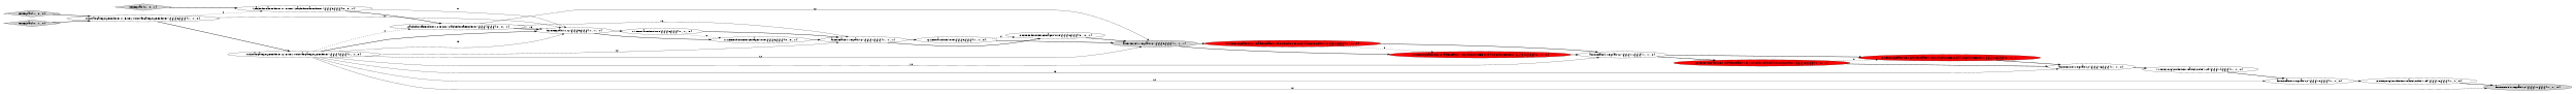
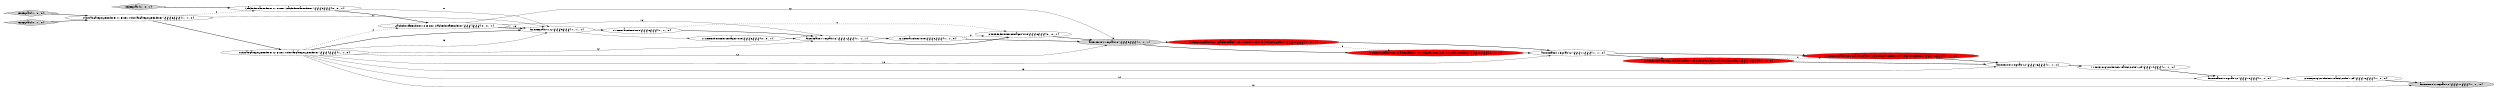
  digraph {
    rankdir=LR
    node [fillcolor=white shape=ellipse style=filled]
    edge [style=bold]
    n1 [fillcolor=lightgray label="testEquals['1', '0', '0']" shape=diamond]
    n2 [label="MinMaxCategoryRenderer r1 = new MinMaxCategoryRenderer()@@@3@@@['1', '1', '0']"]
    n3 [label="StackedAreaRenderer r1 = new StackedAreaRenderer()@@@3@@@['0', '0', '1']"]
    n4 [label="assertEquals(r1,r2)@@@5@@@['1', '1', '1']"]
    n5 [label="MinMaxCategoryRenderer r2 = new MinMaxCategoryRenderer()@@@4@@@['1', '1', '0']"]
    n6 [fillcolor=red label="r1.setGroupPaint(new GradientPaint(1.0f,2.0f,Color.red,3.0f,4.0f,Color.yellow))@@@10@@@['1', '0', '0']"]
    n7 [fillcolor=red label="r1.setGroupPaint(new GradientPaint(1.0f,2.0f,Color.RED,3.0f,4.0f,Color.YELLOW))@@@10@@@['0', '1', '0']"]
    n8 [label="assertFalse(r1.equals(r2))@@@11@@@['1', '1', '0']"]
    n9 [fillcolor=red label="r2.setGroupPaint(new GradientPaint(1.0f,2.0f,Color.RED,3.0f,4.0f,Color.YELLOW))@@@12@@@['0', '1', '0']"]
    n10 [fillcolor=red label="r2.setGroupPaint(new GradientPaint(1.0f,2.0f,Color.red,3.0f,4.0f,Color.yellow))@@@12@@@['1', '0', '0']"]
    n11 [label="r1.setDrawLines(true)@@@6@@@['1', '1', '0']"]
    n12 [label="assertFalse(r1.equals(r2))@@@7@@@['1', '1', '1']"]
    n13 [label="r1.setRenderAsPercentages(true)@@@6@@@['0', '0', '1']"]
    n14 [label="r2.setRenderAsPercentages(true)@@@8@@@['0', '0', '1']"]
    n15 [label="r2.setDrawLines(true)@@@8@@@['1', '1', '0']"]
    n16 [fillcolor=lightgray label="testEquals['0', '0', '1']" shape=diamond]
    n17 [label="StackedAreaRenderer r2 = new StackedAreaRenderer()@@@4@@@['0', '0', '1']"]
    n18 [label="assertTrue(r1.equals(r2))@@@13@@@['1', '1', '0']"]
    n19 [label="r1.setGroupStroke(new BasicStroke(1.2f))@@@14@@@['1', '1', '0']"]
    n20 [label="assertFalse(r1.equals(r2))@@@15@@@['1', '1', '0']"]
    n21 [fillcolor=lightgray label="assertTrue(r1.equals(r2))@@@9@@@['1', '1', '1']"]
    n22 [fillcolor=lightgray label="assertTrue(r1.equals(r2))@@@17@@@['1', '1', '0']"]
    n23 [label="r2.setGroupStroke(new BasicStroke(1.2f))@@@16@@@['1', '1', '0']"]
    n24 [fillcolor=lightgray label="testEquals['0', '1', '0']" shape=diamond]
    n1 -> n2
    n2 -> n3 [label=0 style=dashed]
    n2 -> n4 [label=r1 style=solid]
    n2 -> n5
    n3 -> n4 [label=r1 style=solid]
    n3 -> n17
    n4 -> n11
-   n4 -> n13
+   n4 -> n13 [style=solid]
    n5 -> n4
    n5 -> n4 [label=r2 style=solid]
    n5 -> n8 [label=r2 style=solid]
    n5 -> n12 [label=r2 style=solid]
    n5 -> n17 [label=0 style=dashed]
    n5 -> n18 [label=r2 style=solid]
    n5 -> n20 [label=r2 style=solid]
    n5 -> n21 [label=r2 style=solid]
    n5 -> n22 [label=r2 style=solid]
    n6 -> n7 [label=0 style=dashed]
    n6 -> n8
    n7 -> n8
    n8 -> n9
    n8 -> n10
    n9 -> n18
    n10 -> n9 [label=0 style=dashed]
    n10 -> n18
    n11 -> n12
-   n11 -> n13 [label=0 style=dashed]
+   n11 -> n14 [label=0 style=dashed]
    n12 -> n14
    n12 -> n15
    n13 -> n12
    n14 -> n21
    n15 -> n14 [label=2 style=dashed]
    n15 -> n21
    n16 -> n3
    n17 -> n4 [label=r2 style=solid]
    n17 -> n4
    n17 -> n12 [label=r2 style=solid]
    n17 -> n21 [label=r2 style=solid]
    n18 -> n19
    n19 -> n20
    n20 -> n23
    n21 -> n6
    n21 -> n7
    n23 -> n22
    n24 -> n2
  }
